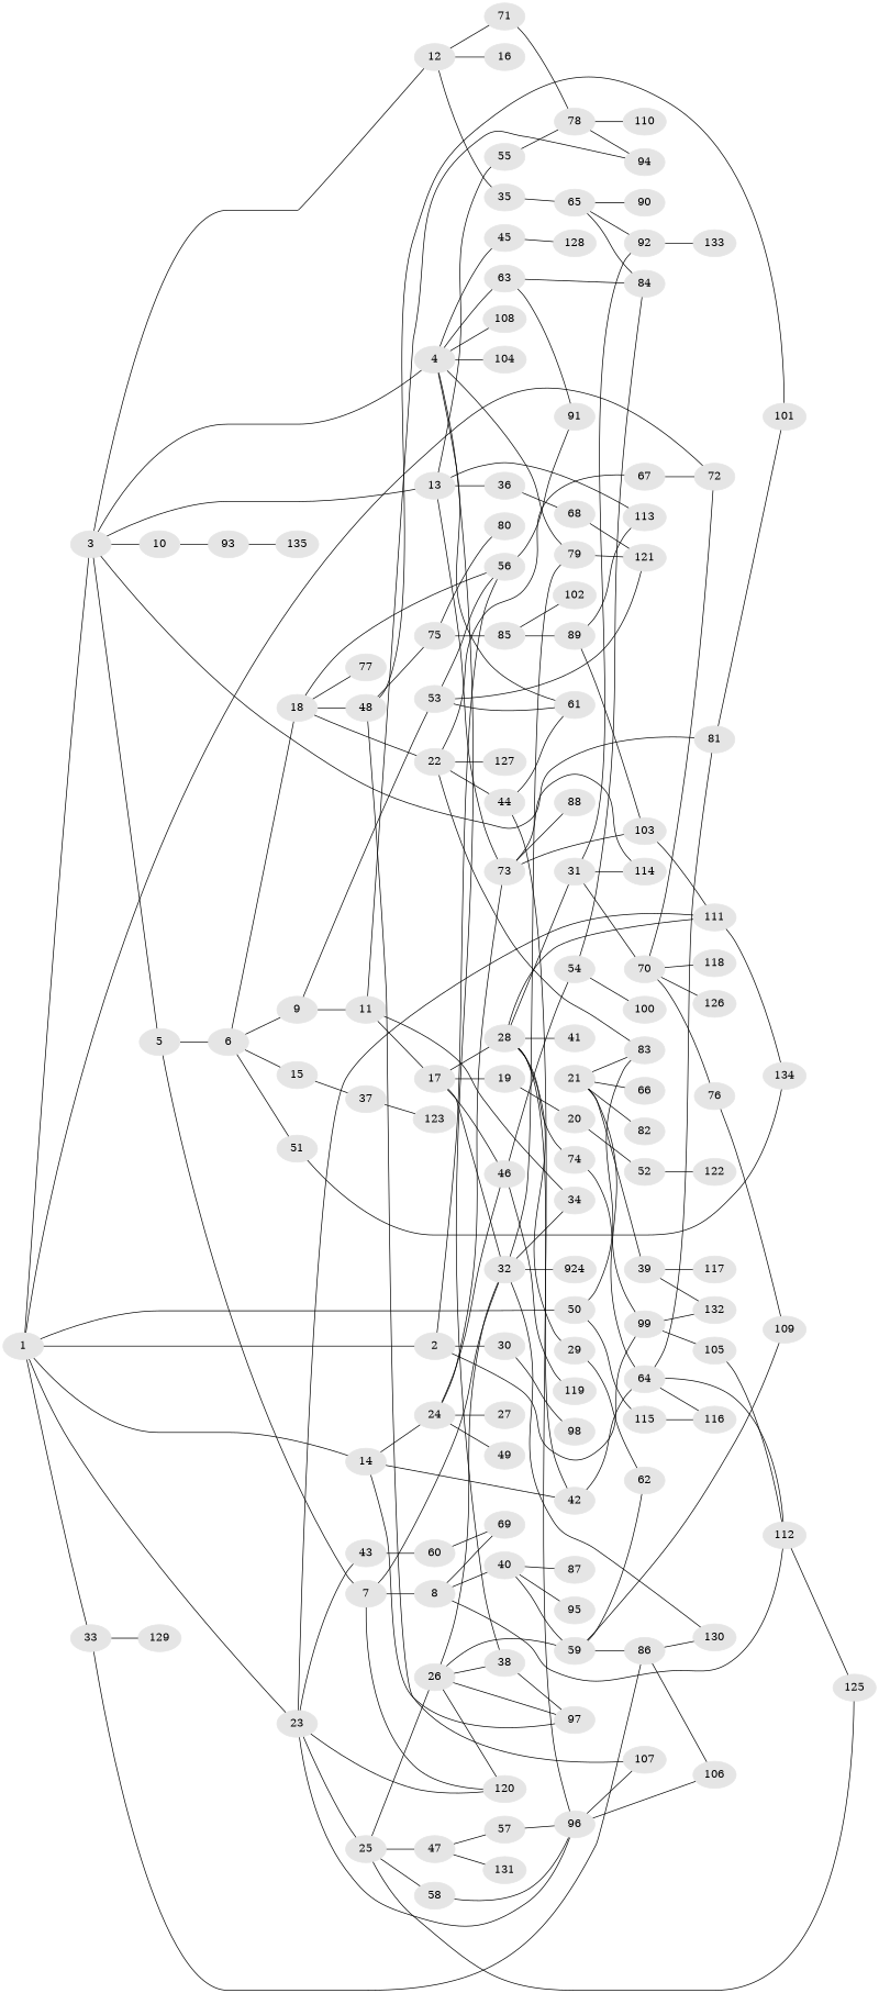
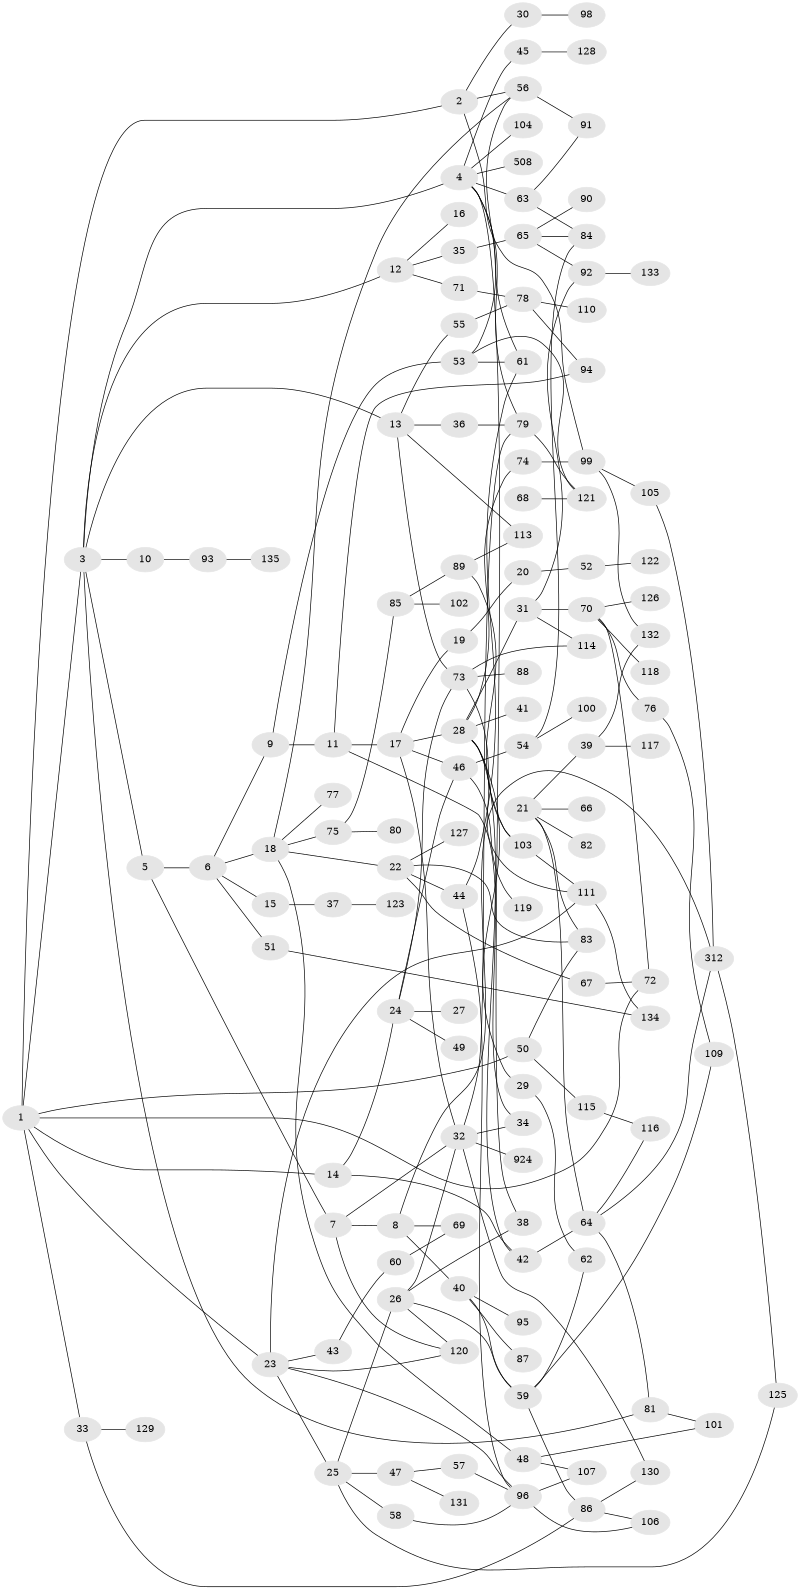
  graph {
    rankdir=LR
    node [color=gray90 style=filled]
    1
    2
    3
    14
    23
    33
    50
    72
    30
    56
    99
    4
    5
    10
    12
    13
    81
    38
    45
    61
    63
    79
    104
-   108
+   108 [label=508]
    24
    42
-   97
    120
    25
    43
    96
    111
    86
    129
    83
    115
    98
    91
    132
    105
    6
    7
    93
    16
    35
    71
    36
    55
    73
    113
    101
    128
    84
    121
    9
    15
    18
    51
    8
    32
    11
    53
    37
    22
    48
    77
    134
    40
    69
-   112
+   112 [label=312]
    34
    n72 [label=924]
    130
    59
    87
    95
    125
    17
    94
    135
    19
    28
    46
    21
    39
    64
    66
    82
    65
    78
    68
    114
    88
    103
    27
    49
    123
    20
    29
    31
    41
    74
    54
    119
    44
    67
    127
    75
    107
    52
    122
    117
    116
    26
    47
    58
    60
    106
    57
    131
    62
    109
    70
    92
    76
    118
    126
    133
    90
    100
    80
    85
    110
    89
    102
    1 -- 2
    1 -- 3
    1 -- 14
    1 -- 23
    1 -- 33
    1 -- 50
    1 -- 72
    2 -- 30
    2 -- 56
    2 -- 99
    3 -- 4
    3 -- 5
    3 -- 10
    3 -- 12
    3 -- 13
    3 -- 81
    14 -- 24
    14 -- 42
-   14 -- 97
    23 -- 120
    23 -- 25
    23 -- 43
    23 -- 96
    23 -- 111
    33 -- 86
    33 -- 129
    50 -- 83
    50 -- 115
    30 -- 98
    56 -- 91
    99 -- 132
    99 -- 105
    4 -- 38
    4 -- 45
    4 -- 61
    4 -- 63
    4 -- 79
    4 -- 104
    4 -- 108
    5 -- 6
    5 -- 7
    10 -- 93
    12 -- 16
    12 -- 35
    12 -- 71
    13 -- 36
    13 -- 55
    13 -- 73
    13 -- 113
    81 -- 101
-   38 -- 97
    45 -- 128
    63 -- 91
    63 -- 84
    79 -- 121
    24 -- 73
    24 -- 46
    24 -- 27
    24 -- 49
    42 -- 64
    25 -- 125
    25 -- 26
    25 -- 47
    25 -- 58
    43 -- 60
    96 -- 107
    96 -- 106
    111 -- 134
    86 -- 130
    86 -- 106
    115 -- 116
    105 -- 112
    6 -- 9
    6 -- 15
    6 -- 18
    6 -- 51
    7 -- 120
    7 -- 8
    7 -- 32
    93 -- 135
    35 -- 65
    71 -- 78
-   36 -- 68
+   36 -- 79
    55 -- 78
    73 -- 114
    73 -- 88
    73 -- 103
    9 -- 11
    9 -- 53
    15 -- 37
    18 -- 56
    18 -- 22
    18 -- 48
    18 -- 77
    51 -- 134
    8 -- 40
    8 -- 69
    8 -- 112
    32 -- 79
    32 -- 34
    32 -- n72
    32 -- 130
    11 -- 34
    11 -- 17
    11 -- 94
    53 -- 56
    53 -- 61
    53 -- 121
    37 -- 123
    22 -- 83
    22 -- 44
    22 -- 67
    22 -- 127
    48 -- 101
-   48 -- 75
+   18 -- 75
    48 -- 107
    40 -- 59
    40 -- 87
    40 -- 95
    112 -- 125
    59 -- 86
    59 -- 62
    59 -- 109
    17 -- 32
    17 -- 19
    17 -- 28
    17 -- 46
    19 -- 20
    28 -- 42
    28 -- 111
    28 -- 29
    28 -- 31
    28 -- 41
    28 -- 74
    46 -- 54
    46 -- 119
    21 -- 83
    21 -- 39
    21 -- 64
    21 -- 66
    21 -- 82
    39 -- 132
    39 -- 117
    64 -- 81
    64 -- 112
    64 -- 116
    65 -- 84
    65 -- 92
    65 -- 90
    78 -- 94
    78 -- 110
    68 -- 121
    103 -- 111
    20 -- 52
    29 -- 62
    31 -- 114
    31 -- 70
    31 -- 92
    74 -- 99
    54 -- 84
    54 -- 100
    44 -- 61
    44 -- 96
    67 -- 72
    75 -- 80
    75 -- 85
    52 -- 122
    26 -- 38
-   26 -- 97
    26 -- 120
    26 -- 32
    26 -- 59
    47 -- 57
    47 -- 131
    58 -- 96
    60 -- 69
    57 -- 96
    70 -- 72
    70 -- 76
    70 -- 118
    70 -- 126
    92 -- 133
    76 -- 109
    85 -- 89
    85 -- 102
    89 -- 113
    89 -- 103
  }
